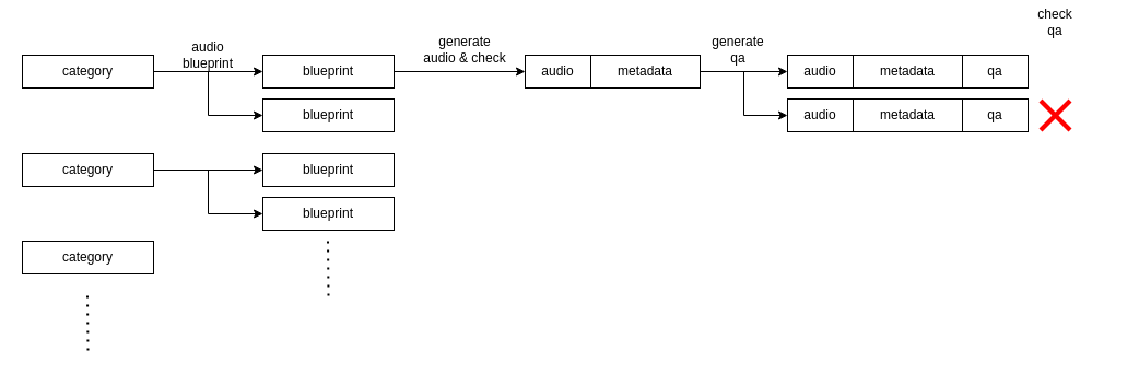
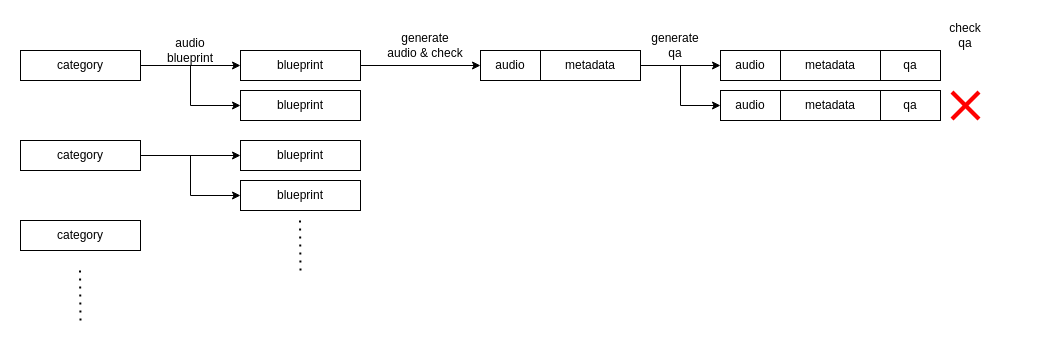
  <mxCell id="0" />
  <mxCell id="1" parent="0" />
  <mxCell id="2" style="edgeStyle=orthogonalEdgeStyle;rounded=0;orthogonalLoop=1;jettySize=auto;html=1;exitX=1;exitY=0.5;exitDx=0;exitDy=0;entryX=0;entryY=0.5;entryDx=0;entryDy=0;" edge="1" parent="1" source="3" target="8"><mxGeometry relative="1" as="geometry" /></mxCell>
  <mxCell id="3" value="blueprint" style="rounded=0;whiteSpace=wrap;html=1;" vertex="1" parent="1"><mxGeometry x="240" y="50" width="120" height="30" as="geometry" /></mxCell>
  <mxCell id="4" style="edgeStyle=orthogonalEdgeStyle;rounded=0;orthogonalLoop=1;jettySize=auto;html=1;exitX=1;exitY=0.5;exitDx=0;exitDy=0;entryX=0;entryY=0.5;entryDx=0;entryDy=0;" edge="1" parent="1" source="6" target="3"><mxGeometry relative="1" as="geometry" /></mxCell>
  <mxCell id="5" style="edgeStyle=orthogonalEdgeStyle;rounded=0;orthogonalLoop=1;jettySize=auto;html=1;exitX=1;exitY=0.5;exitDx=0;exitDy=0;entryX=0;entryY=0.5;entryDx=0;entryDy=0;" edge="1" parent="1" source="6" target="13"><mxGeometry relative="1" as="geometry" /></mxCell>
  <mxCell id="6" value="category" style="rounded=0;whiteSpace=wrap;html=1;" vertex="1" parent="1"><mxGeometry x="20" y="50" width="120" height="30" as="geometry" /></mxCell>
  <mxCell id="7" value="audio&lt;div&gt;blueprint&lt;/div&gt;" style="text;html=1;align=center;verticalAlign=middle;whiteSpace=wrap;rounded=0;" vertex="1" parent="1"><mxGeometry x="160" y="35" width="60" height="30" as="geometry" /></mxCell>
  <mxCell id="8" value="audio" style="rounded=0;whiteSpace=wrap;html=1;" vertex="1" parent="1"><mxGeometry x="480" y="50" width="60" height="30" as="geometry" /></mxCell>
  <mxCell id="9" style="edgeStyle=orthogonalEdgeStyle;rounded=0;orthogonalLoop=1;jettySize=auto;html=1;exitX=1;exitY=0.5;exitDx=0;exitDy=0;entryX=0;entryY=0.5;entryDx=0;entryDy=0;" edge="1" parent="1" source="11" target="14"><mxGeometry relative="1" as="geometry" /></mxCell>
  <mxCell id="10" style="edgeStyle=orthogonalEdgeStyle;rounded=0;orthogonalLoop=1;jettySize=auto;html=1;exitX=1;exitY=0.5;exitDx=0;exitDy=0;entryX=0;entryY=0.5;entryDx=0;entryDy=0;" edge="1" parent="1" source="11" target="15"><mxGeometry relative="1" as="geometry" /></mxCell>
  <mxCell id="11" value="category" style="rounded=0;whiteSpace=wrap;html=1;" vertex="1" parent="1"><mxGeometry x="20" y="140" width="120" height="30" as="geometry" /></mxCell>
  <mxCell id="12" value="category" style="rounded=0;whiteSpace=wrap;html=1;" vertex="1" parent="1"><mxGeometry x="20" y="220" width="120" height="30" as="geometry" /></mxCell>
  <mxCell id="13" value="blueprint" style="rounded=0;whiteSpace=wrap;html=1;" vertex="1" parent="1"><mxGeometry x="240" y="90" width="120" height="30" as="geometry" /></mxCell>
  <mxCell id="14" value="blueprint" style="rounded=0;whiteSpace=wrap;html=1;" vertex="1" parent="1"><mxGeometry x="240" y="140" width="120" height="30" as="geometry" /></mxCell>
  <mxCell id="15" value="blueprint" style="rounded=0;whiteSpace=wrap;html=1;" vertex="1" parent="1"><mxGeometry x="240" y="180" width="120" height="30" as="geometry" /></mxCell>
  <mxCell id="16" value="" style="endArrow=none;dashed=1;html=1;dashPattern=1 3;strokeWidth=2;rounded=0;" edge="1" parent="1"><mxGeometry width="50" height="50" relative="1" as="geometry"><mxPoint x="80" y="320" as="sourcePoint" /><mxPoint x="79.5" y="270" as="targetPoint" /></mxGeometry></mxCell>
  <mxCell id="17" value="" style="endArrow=none;dashed=1;html=1;dashPattern=1 3;strokeWidth=2;rounded=0;" edge="1" parent="1"><mxGeometry width="50" height="50" relative="1" as="geometry"><mxPoint x="300" y="270" as="sourcePoint" /><mxPoint x="299.5" y="220" as="targetPoint" /></mxGeometry></mxCell>
  <mxCell id="18" style="edgeStyle=orthogonalEdgeStyle;rounded=0;orthogonalLoop=1;jettySize=auto;html=1;exitX=1;exitY=0.5;exitDx=0;exitDy=0;entryX=0;entryY=0.5;entryDx=0;entryDy=0;" edge="1" parent="1" source="20" target="22"><mxGeometry relative="1" as="geometry" /></mxCell>
  <mxCell id="19" style="edgeStyle=orthogonalEdgeStyle;rounded=0;orthogonalLoop=1;jettySize=auto;html=1;exitX=1;exitY=0.5;exitDx=0;exitDy=0;entryX=0;entryY=0.5;entryDx=0;entryDy=0;" edge="1" parent="1" source="20" target="26"><mxGeometry relative="1" as="geometry" /></mxCell>
  <mxCell id="20" value="metadata" style="rounded=0;whiteSpace=wrap;html=1;" vertex="1" parent="1"><mxGeometry x="540" y="50" width="100" height="30" as="geometry" /></mxCell>
  <mxCell id="21" value="generate&lt;div&gt;audio &amp;amp; check&lt;/div&gt;" style="text;html=1;align=center;verticalAlign=middle;whiteSpace=wrap;rounded=0;" vertex="1" parent="1"><mxGeometry x="370" y="30" width="110" height="30" as="geometry" /></mxCell>
  <mxCell id="22" value="audio" style="rounded=0;whiteSpace=wrap;html=1;" vertex="1" parent="1"><mxGeometry x="720" y="50" width="60" height="30" as="geometry" /></mxCell>
  <mxCell id="23" value="metadata" style="rounded=0;whiteSpace=wrap;html=1;" vertex="1" parent="1"><mxGeometry x="780" y="50" width="100" height="30" as="geometry" /></mxCell>
  <mxCell id="24" value="qa" style="rounded=0;whiteSpace=wrap;html=1;" vertex="1" parent="1"><mxGeometry x="880" y="50" width="60" height="30" as="geometry" /></mxCell>
  <mxCell id="25" value="generate&lt;div&gt;qa&lt;/div&gt;" style="text;html=1;align=center;verticalAlign=middle;whiteSpace=wrap;rounded=0;" vertex="1" parent="1"><mxGeometry x="620" y="30" width="110" height="30" as="geometry" /></mxCell>
  <mxCell id="26" value="audio" style="rounded=0;whiteSpace=wrap;html=1;" vertex="1" parent="1"><mxGeometry x="720" y="90" width="60" height="30" as="geometry" /></mxCell>
  <mxCell id="27" value="metadata" style="rounded=0;whiteSpace=wrap;html=1;" vertex="1" parent="1"><mxGeometry x="780" y="90" width="100" height="30" as="geometry" /></mxCell>
  <mxCell id="28" value="qa" style="rounded=0;whiteSpace=wrap;html=1;" vertex="1" parent="1"><mxGeometry x="880" y="90" width="60" height="30" as="geometry" /></mxCell>
  <mxCell id="29" value="" style="shape=image;html=1;verticalAlign=top;verticalLabelPosition=bottom;labelBackgroundColor=#ffffff;imageAspect=0;aspect=fixed;image=https://cdn3.iconfinder.com/data/icons/flat-actions-icons-9/512/Tick_Mark-128.png" vertex="1" parent="1"><mxGeometry x="953" y="53" width="24" height="24" as="geometry" /></mxCell>
  <mxCell id="30" value="" style="shape=mxgraph.mockup.markup.redX;fillColor=#ff0000;html=1;shadow=0;whiteSpace=wrap;strokeColor=none;" vertex="1" parent="1"><mxGeometry x="950" y="90" width="30" height="30" as="geometry" /></mxCell>
- <mxCell id="31" value="check&lt;div&gt;qa&lt;/div&gt;" style="text;html=1;align=center;verticalAlign=middle;whiteSpace=wrap;rounded=0;" vertex="1" parent="1"><mxGeometry x="910" y="5" width="110" height="30" as="geometry" /></mxCell>
+ <mxCell id="31" value="check&lt;div&gt;qa&lt;/div&gt;" style="text;html=1;align=center;verticalAlign=middle;whiteSpace=wrap;rounded=0;" vertex="1" parent="1"><mxGeometry x="910" y="20" width="110" height="30" as="geometry" /></mxCell>
